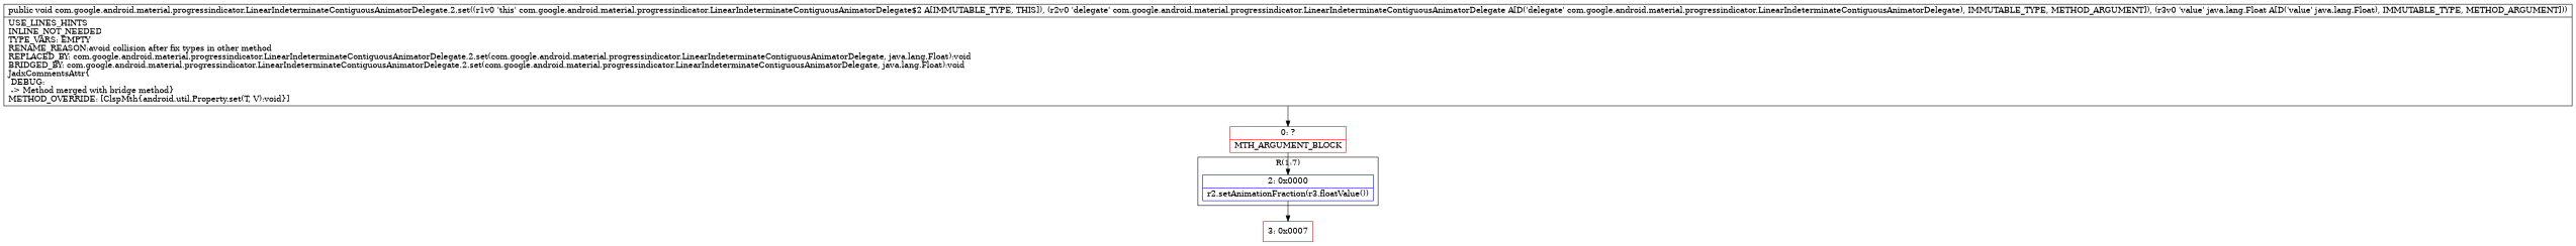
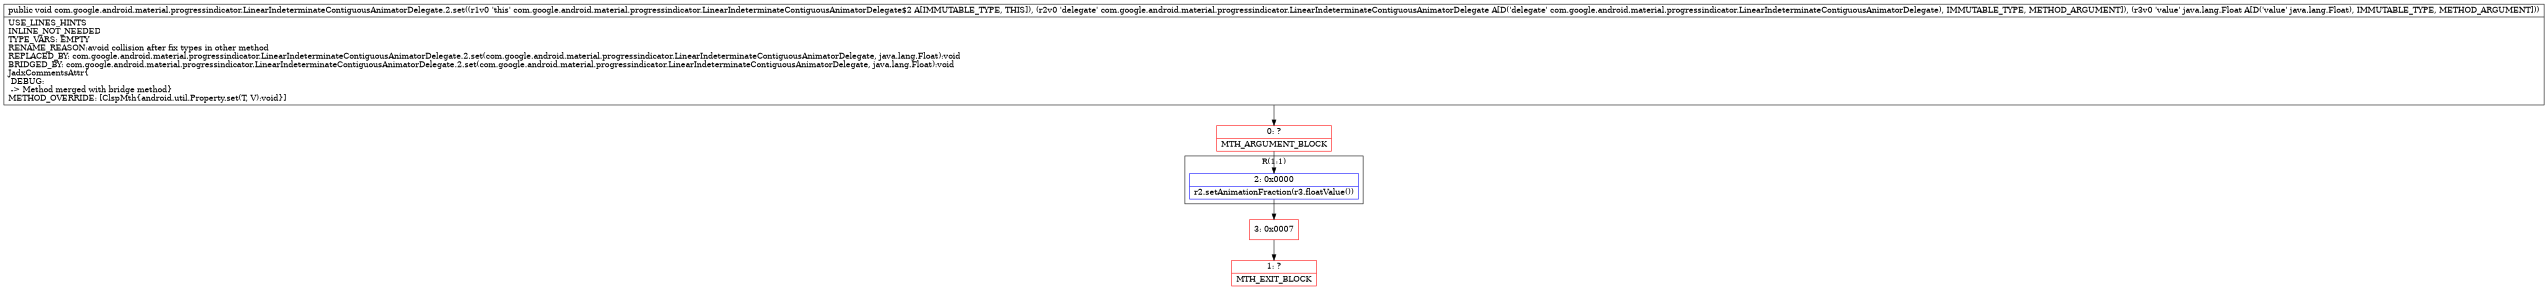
  digraph {
    node [color=red shape=record]
    n1 [color=blue label="{2\:\ 0x0000|r2.setAnimationFraction(r3.floatValue())\l}"]
    n2 [label="{3\:\ 0x0007}"]
+   n3 [label="{1\:\ ?|MTH_EXIT_BLOCK\l}"]
    n4 [label="{0\:\ ?|MTH_ARGUMENT_BLOCK\l}"]
    n5 [label="{public void com.google.android.material.progressindicator.LinearIndeterminateContiguousAnimatorDelegate.2.set((r1v0 'this' com.google.android.material.progressindicator.LinearIndeterminateContiguousAnimatorDelegate$2 A[IMMUTABLE_TYPE, THIS]), (r2v0 'delegate' com.google.android.material.progressindicator.LinearIndeterminateContiguousAnimatorDelegate A[D('delegate' com.google.android.material.progressindicator.LinearIndeterminateContiguousAnimatorDelegate), IMMUTABLE_TYPE, METHOD_ARGUMENT]), (r3v0 'value' java.lang.Float A[D('value' java.lang.Float), IMMUTABLE_TYPE, METHOD_ARGUMENT]))  | USE_LINES_HINTS\lINLINE_NOT_NEEDED\lTYPE_VARS: EMPTY\lRENAME_REASON:avoid collision after fix types in other method\lREPLACED_BY: com.google.android.material.progressindicator.LinearIndeterminateContiguousAnimatorDelegate.2.set(com.google.android.material.progressindicator.LinearIndeterminateContiguousAnimatorDelegate, java.lang.Float):void\lBRIDGED_BY: com.google.android.material.progressindicator.LinearIndeterminateContiguousAnimatorDelegate.2.set(com.google.android.material.progressindicator.LinearIndeterminateContiguousAnimatorDelegate, java.lang.Float):void\lJadxCommentsAttr\{\l DEBUG: \l \-\> Method merged with bridge method\}\lMETHOD_OVERRIDE: [ClspMth\{android.util.Property.set(T, V):void\}]\l}" color=""]
    subgraph cluster_1 {
-     label="R(1:7)"
+     label="R(1:1)"
      n1
    }
    n1 -> n2
+   n2 -> n3
    n4 -> n1
    n5 -> n4
  }
